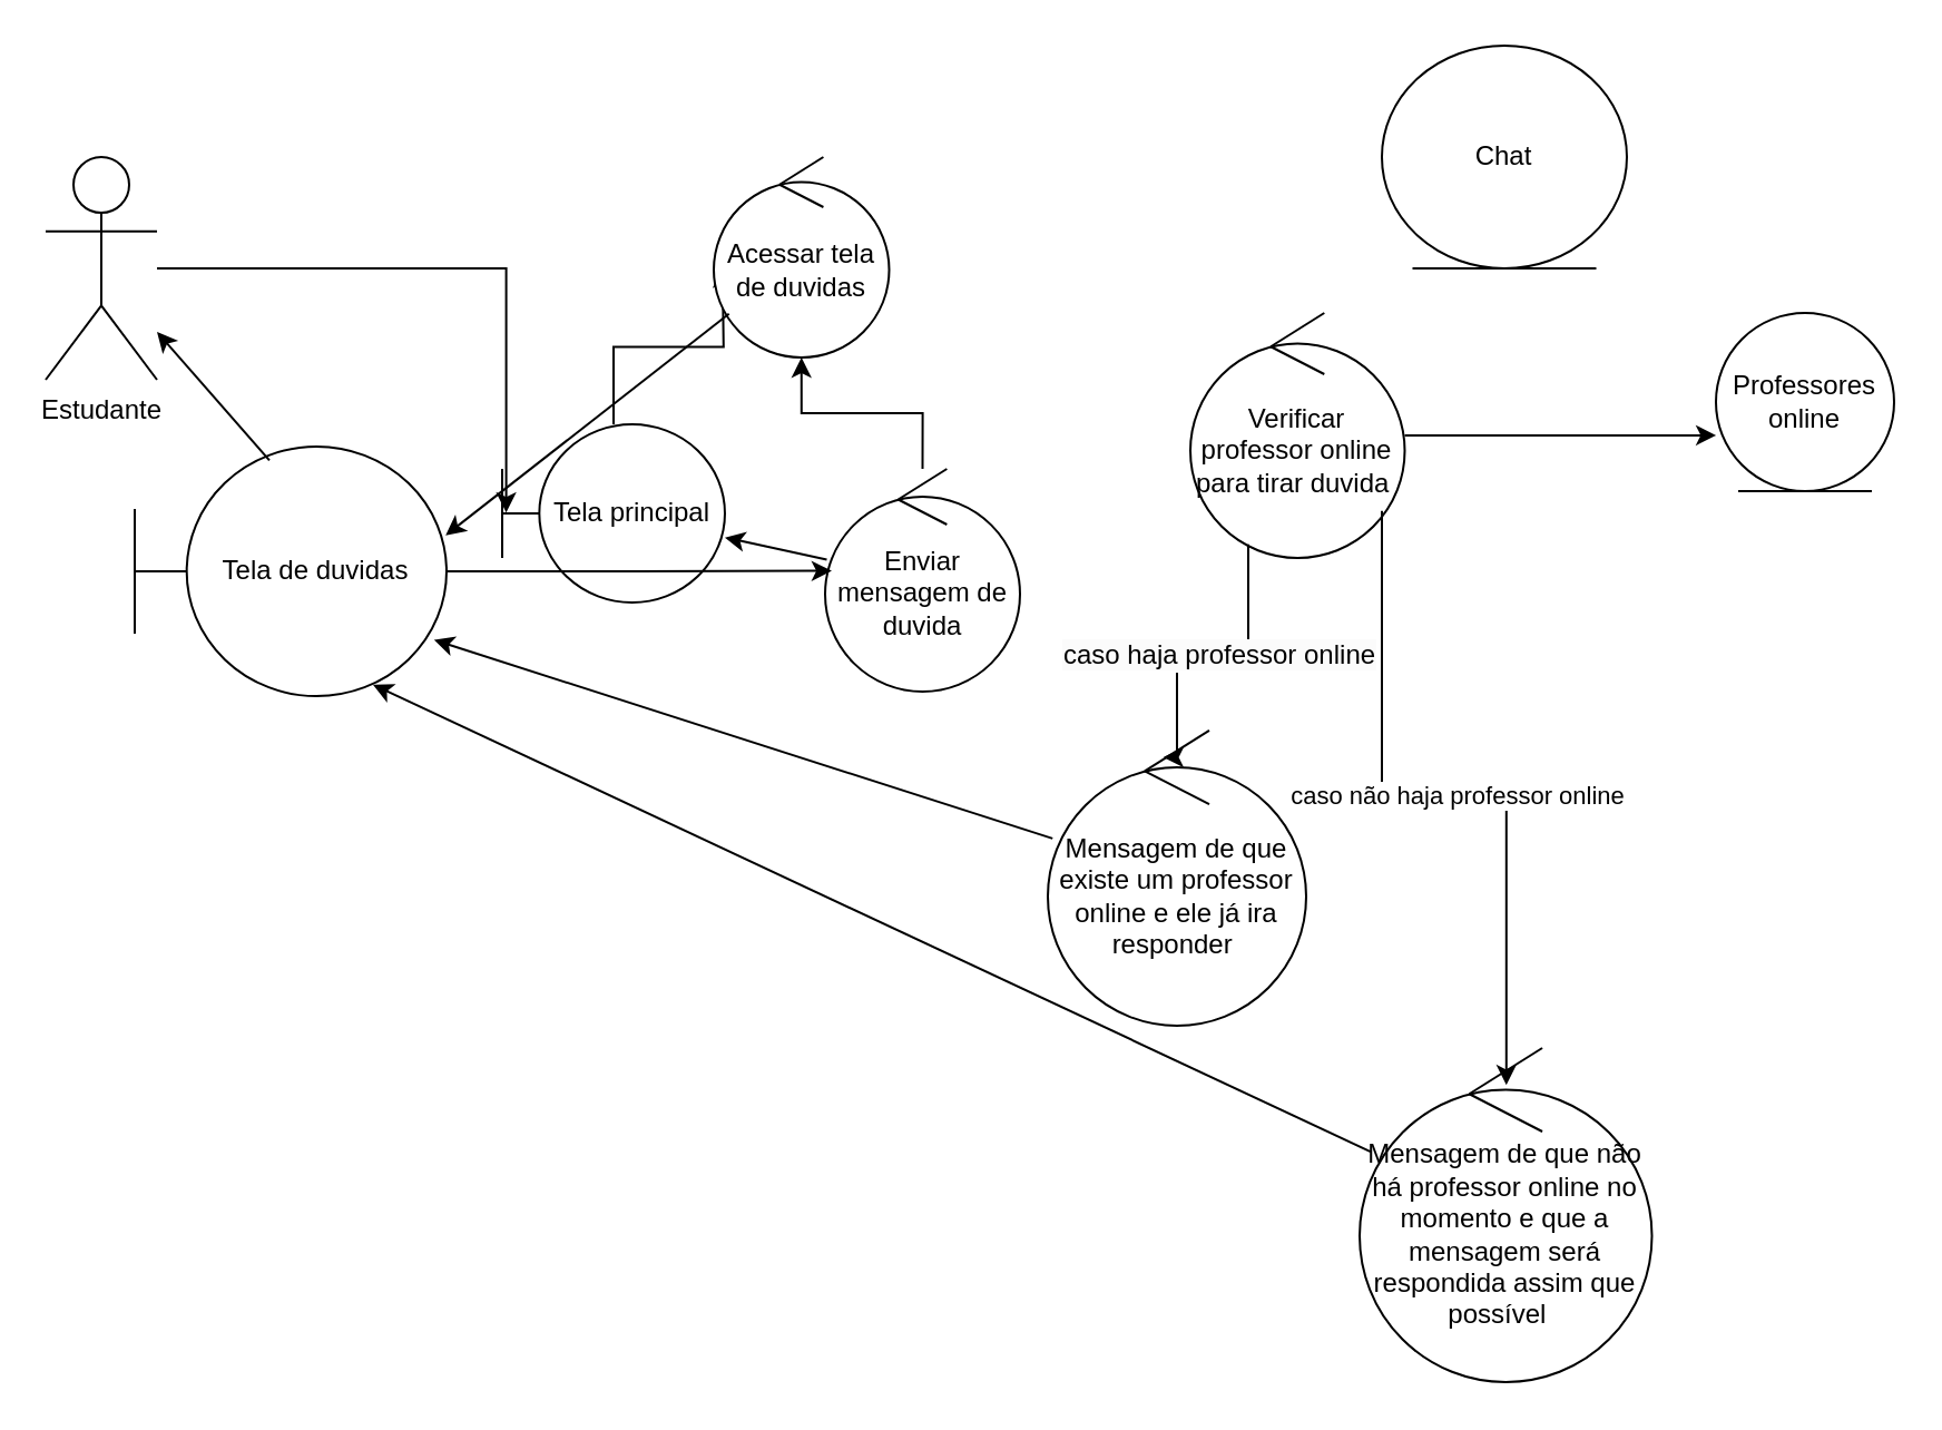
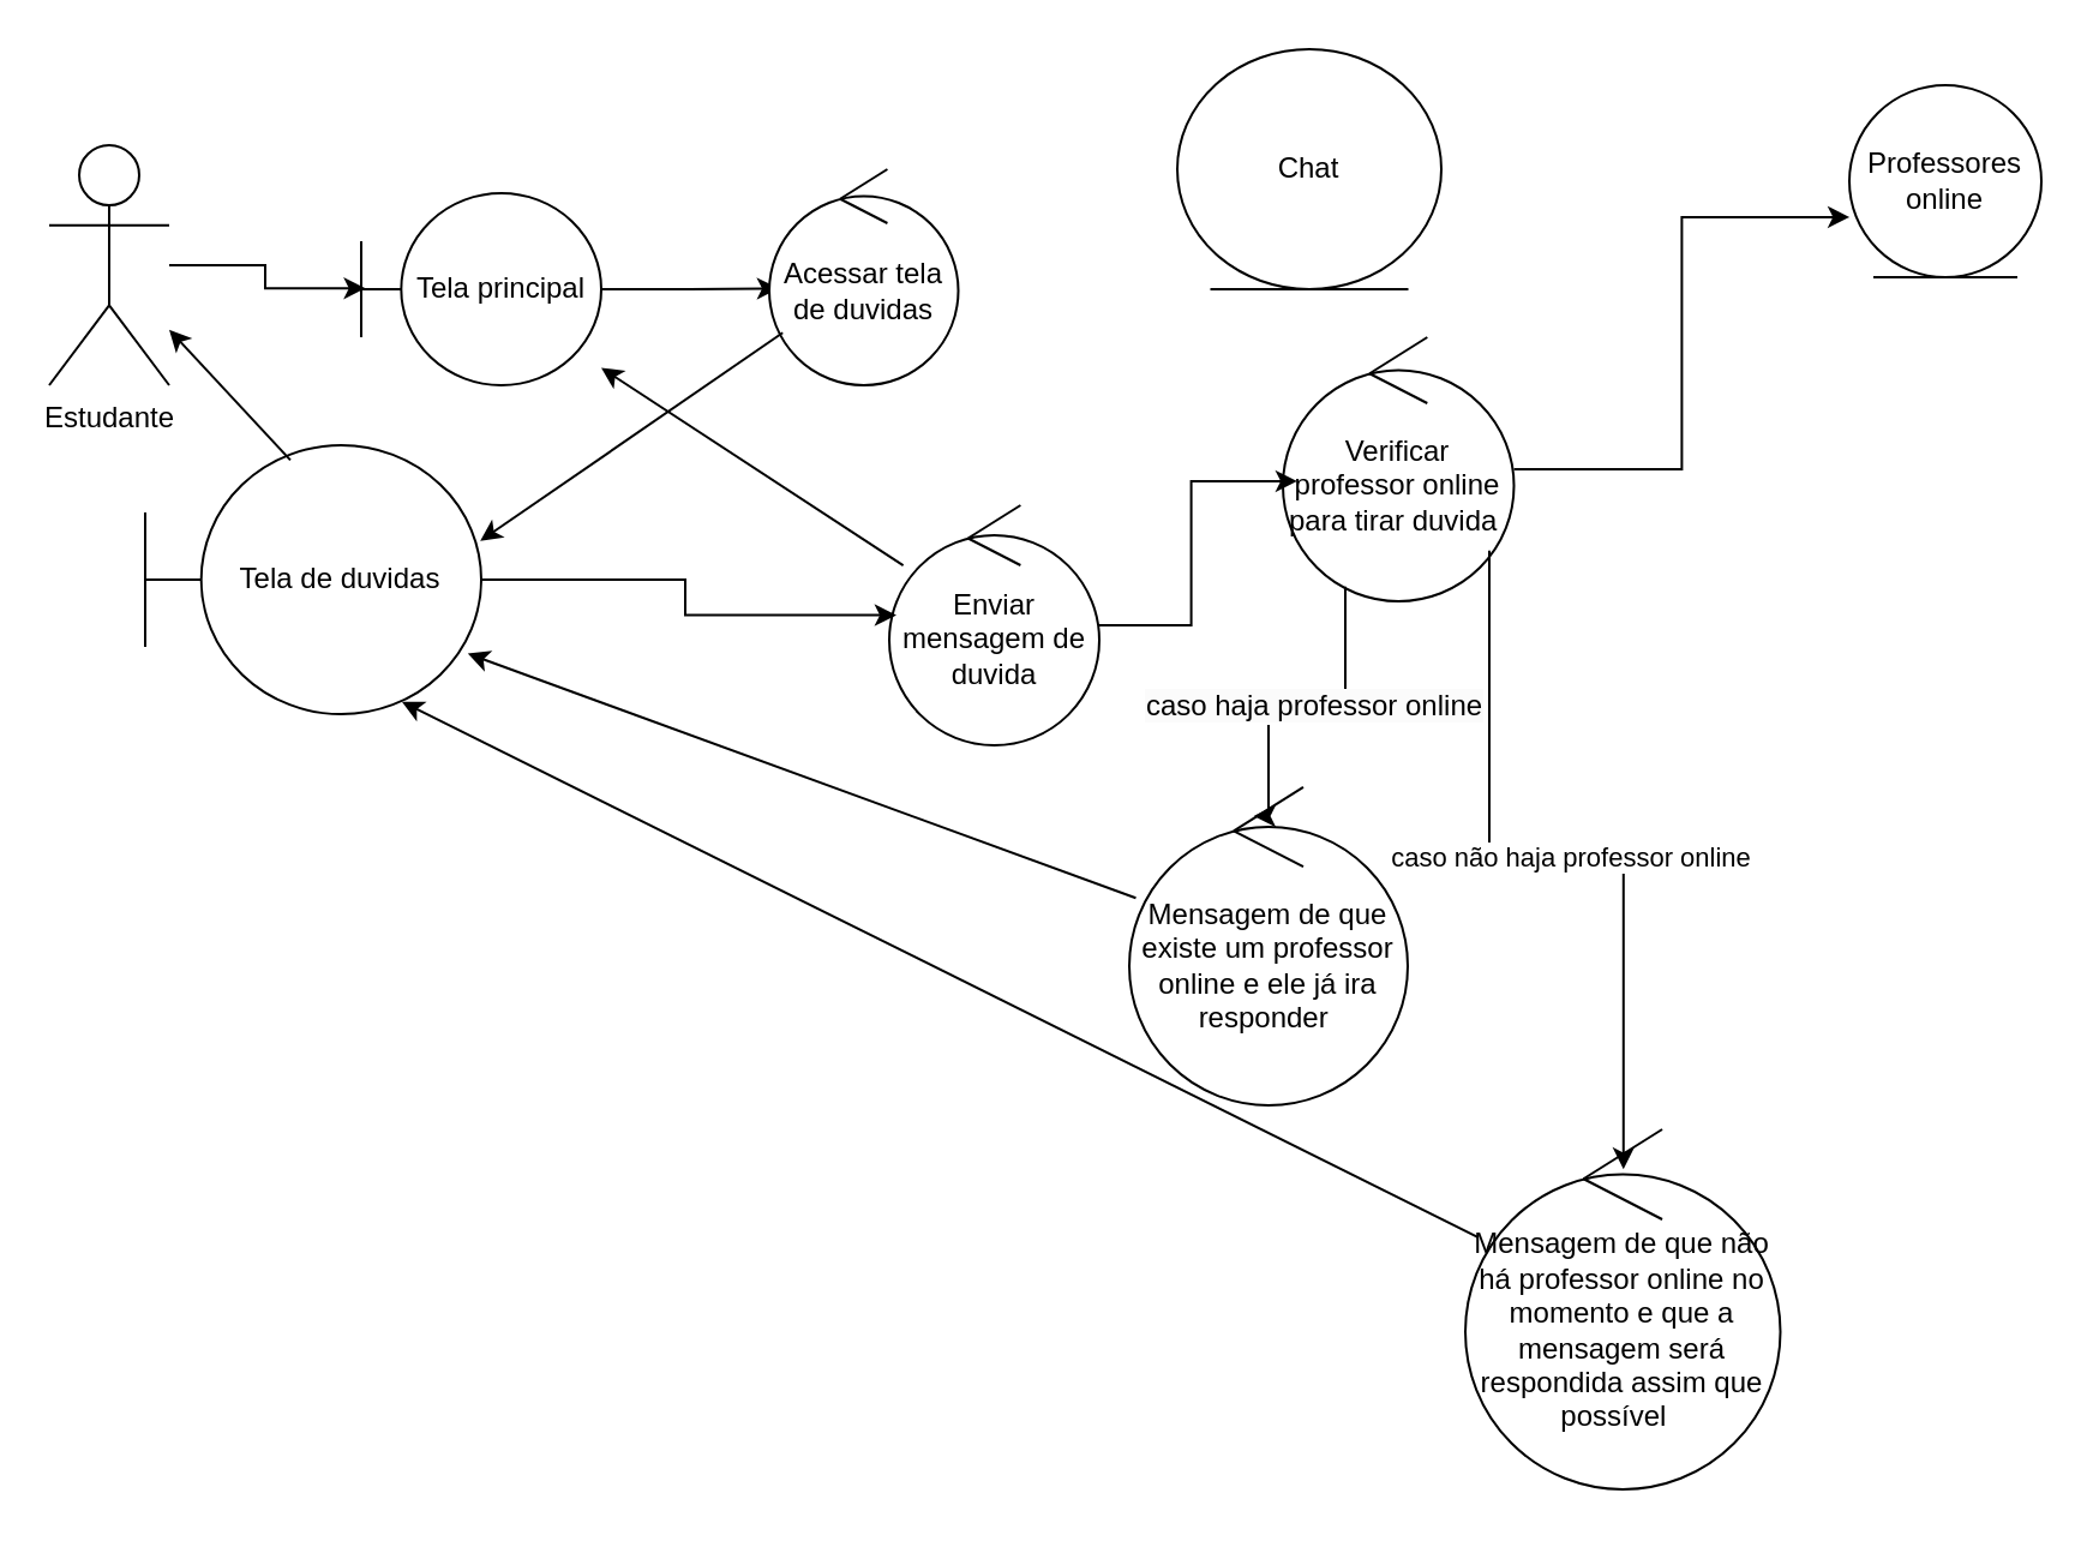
  <mxCell id="0" />
  <mxCell id="1" parent="0" />
- <mxCell id="2" value="Estudante" style="shape=umlActor;verticalLabelPosition=bottom;verticalAlign=top;html=1;outlineConnect=0;" parent="1" vertex="1"><mxGeometry x="20" y="70" width="50" height="100" as="geometry" /></mxCell>
- <mxCell id="3" value="Tela principal" style="shape=umlBoundary;whiteSpace=wrap;html=1;" parent="1" vertex="1"><mxGeometry x="225" y="190" width="100" height="80" as="geometry" /></mxCell>
+ <mxCell id="2" value="Estudante" style="shape=umlActor;verticalLabelPosition=bottom;verticalAlign=top;html=1;outlineConnect=0;" parent="1" vertex="1"><mxGeometry x="20" y="60" width="50" height="100" as="geometry" /></mxCell>
+ <mxCell id="3" value="Tela principal" style="shape=umlBoundary;whiteSpace=wrap;html=1;" parent="1" vertex="1"><mxGeometry x="150" y="80" width="100" height="80" as="geometry" /></mxCell>
  <mxCell id="4" style="edgeStyle=orthogonalEdgeStyle;rounded=0;orthogonalLoop=1;jettySize=auto;html=1;entryX=0.05;entryY=0.496;entryDx=0;entryDy=0;entryPerimeter=0;" parent="1" source="3" edge="1"><mxGeometry relative="1" as="geometry"><mxPoint x="323.938" y="119.64" as="targetPoint" /></mxGeometry></mxCell>
  <mxCell id="5" style="edgeStyle=orthogonalEdgeStyle;rounded=0;orthogonalLoop=1;jettySize=auto;html=1;entryX=0.018;entryY=0.495;entryDx=0;entryDy=0;entryPerimeter=0;" parent="1" source="2" target="3" edge="1"><mxGeometry relative="1" as="geometry" /></mxCell>
  <mxCell id="6" value="Acessar tela de duvidas" style="ellipse;shape=umlControl;whiteSpace=wrap;html=1;" parent="1" vertex="1"><mxGeometry x="320" y="70" width="78.75" height="90" as="geometry" /></mxCell>
- <mxCell id="7" value="Tela de duvidas" style="shape=umlBoundary;whiteSpace=wrap;html=1;" parent="1" vertex="1"><mxGeometry x="60" y="200" width="140" height="112" as="geometry" /></mxCell>
+ <mxCell id="7" value="Tela de duvidas" style="shape=umlBoundary;whiteSpace=wrap;html=1;" parent="1" vertex="1"><mxGeometry x="60" y="185" width="140" height="112" as="geometry" /></mxCell>
  <mxCell id="8" value="" style="endArrow=classic;html=1;rounded=0;entryX=0.997;entryY=0.356;entryDx=0;entryDy=0;entryPerimeter=0;" parent="1" source="6" target="7" edge="1"><mxGeometry width="50" height="50" relative="1" as="geometry"><mxPoint x="400" y="290" as="sourcePoint" /><mxPoint x="450" y="240" as="targetPoint" /></mxGeometry></mxCell>
  <mxCell id="9" value="" style="endArrow=classic;html=1;rounded=0;exitX=0.432;exitY=0.055;exitDx=0;exitDy=0;exitPerimeter=0;" edge="1" parent="1" source="7" target="2"><mxGeometry width="50" height="50" relative="1" as="geometry"><mxPoint x="70" y="280" as="sourcePoint" /><mxPoint y="230" as="targetPoint" x="120" /></mxGeometry></mxCell>
  <mxCell id="10" value="Enviar mensagem de duvida" style="ellipse;shape=umlControl;whiteSpace=wrap;html=1;" vertex="1" parent="1"><mxGeometry x="370" y="210" width="87.5" height="100" as="geometry" /></mxCell>
  <mxCell id="11" style="edgeStyle=orthogonalEdgeStyle;rounded=0;orthogonalLoop=1;jettySize=auto;html=1;entryX=0.034;entryY=0.458;entryDx=0;entryDy=0;entryPerimeter=0;" edge="1" parent="1" source="7" target="10"><mxGeometry relative="1" as="geometry" /></mxCell>
  <mxCell id="12" value="Verificar professor online para tirar duvida&amp;nbsp;" style="ellipse;shape=umlControl;whiteSpace=wrap;html=1;" vertex="1" parent="1"><mxGeometry x="534" y="140" width="96.25" height="110" as="geometry" /></mxCell>
- <mxCell id="13" style="edgeStyle=orthogonalEdgeStyle;rounded=0;orthogonalLoop=1;jettySize=auto;html=1;" edge="1" parent="1" source="10" target="6"><mxGeometry relative="1" as="geometry" /></mxCell>
- <mxCell id="14" value="Professores online" style="ellipse;shape=umlEntity;whiteSpace=wrap;html=1;" vertex="1" parent="1"><mxGeometry x="770" y="140" width="80" height="80" as="geometry" /></mxCell>
+ <mxCell id="13" style="edgeStyle=orthogonalEdgeStyle;rounded=0;orthogonalLoop=1;jettySize=auto;html=1;entryX=0.062;entryY=0.545;entryDx=0;entryDy=0;entryPerimeter=0;" edge="1" parent="1" source="10" target="12"><mxGeometry relative="1" as="geometry" /></mxCell>
+ <mxCell id="14" value="Professores online" style="ellipse;shape=umlEntity;whiteSpace=wrap;html=1;" vertex="1" parent="1"><mxGeometry x="770" y="35" width="80" height="80" as="geometry" /></mxCell>
  <mxCell id="15" style="edgeStyle=orthogonalEdgeStyle;rounded=0;orthogonalLoop=1;jettySize=auto;html=1;entryX=0.001;entryY=0.687;entryDx=0;entryDy=0;entryPerimeter=0;" edge="1" parent="1" source="12" target="14"><mxGeometry relative="1" as="geometry" /></mxCell>
  <mxCell id="16" value="Mensagem de que existe um professor online e ele já ira responder&amp;nbsp;" style="ellipse;shape=umlControl;whiteSpace=wrap;html=1;" vertex="1" parent="1"><mxGeometry x="470" y="327.43" width="116" height="132.57" as="geometry" /></mxCell>
  <mxCell id="17" style="edgeStyle=orthogonalEdgeStyle;rounded=0;orthogonalLoop=1;jettySize=auto;html=1;entryX=0.447;entryY=0.091;entryDx=0;entryDy=0;entryPerimeter=0;" edge="1" parent="1" source="12" target="16"><mxGeometry relative="1" as="geometry"><Array as="points"><mxPoint x="560" y="295" /><mxPoint x="528" y="295" /></Array></mxGeometry></mxCell>
  <mxCell id="18" value="&lt;span style=&quot;font-size: 12px; background-color: rgb(251, 251, 251);&quot;&gt;caso haja professor online&lt;/span&gt;" style="edgeLabel;html=1;align=center;verticalAlign=middle;resizable=0;points=[];" vertex="1" connectable="0" parent="17"><mxGeometry x="-0.028" y="-2" relative="1" as="geometry"><mxPoint as="offset" /></mxGeometry></mxCell>
- <mxCell id="19" value="Chat" style="ellipse;shape=umlEntity;whiteSpace=wrap;html=1;" vertex="1" parent="1"><mxGeometry x="620" y="20" width="110" height="100" as="geometry" /></mxCell>
+ <mxCell id="19" value="Chat" style="ellipse;shape=umlEntity;whiteSpace=wrap;html=1;" vertex="1" parent="1"><mxGeometry x="490" y="20" width="110" height="100" as="geometry" /></mxCell>
  <mxCell id="20" value="" style="endArrow=classic;html=1;rounded=0;" edge="1" parent="1" source="10" target="3"><mxGeometry width="50" height="50" relative="1" as="geometry"><mxPoint x="500" y="230" as="sourcePoint" /><mxPoint x="550" y="180" as="targetPoint" /></mxGeometry></mxCell>
  <mxCell id="21" value="" style="endArrow=classic;html=1;rounded=0;entryX=0.96;entryY=0.775;entryDx=0;entryDy=0;entryPerimeter=0;" edge="1" parent="1" source="16" target="7"><mxGeometry width="50" height="50" relative="1" as="geometry"><mxPoint x="410" y="330" as="sourcePoint" /><mxPoint x="460" y="280" as="targetPoint" /></mxGeometry></mxCell>
  <mxCell id="22" value="Mensagem de que não há professor online no momento e que a mensagem será respondida assim que possível&amp;nbsp;&lt;span style=&quot;background-color: initial;&quot;&gt;&amp;nbsp;&lt;/span&gt;" style="ellipse;shape=umlControl;whiteSpace=wrap;html=1;" vertex="1" parent="1"><mxGeometry x="610" y="470" width="131.25" height="150" as="geometry" /></mxCell>
  <mxCell id="23" style="edgeStyle=orthogonalEdgeStyle;rounded=0;orthogonalLoop=1;jettySize=auto;html=1;entryX=0.502;entryY=0.111;entryDx=0;entryDy=0;entryPerimeter=0;" edge="1" parent="1" source="12" target="22"><mxGeometry relative="1" as="geometry"><Array as="points"><mxPoint x="620" y="360" /><mxPoint x="676" y="360" /></Array></mxGeometry></mxCell>
  <mxCell id="24" value="caso não haja professor online" style="edgeLabel;html=1;align=center;verticalAlign=middle;resizable=0;points=[];" vertex="1" connectable="0" parent="23"><mxGeometry x="0.051" y="4" relative="1" as="geometry"><mxPoint as="offset" /></mxGeometry></mxCell>
  <mxCell id="25" value="" style="endArrow=classic;html=1;rounded=0;entryX=0.764;entryY=0.954;entryDx=0;entryDy=0;entryPerimeter=0;" edge="1" parent="1" source="22" target="7"><mxGeometry width="50" height="50" relative="1" as="geometry"><mxPoint x="430" y="470" as="sourcePoint" /><mxPoint x="480" y="420" as="targetPoint" /></mxGeometry></mxCell>
